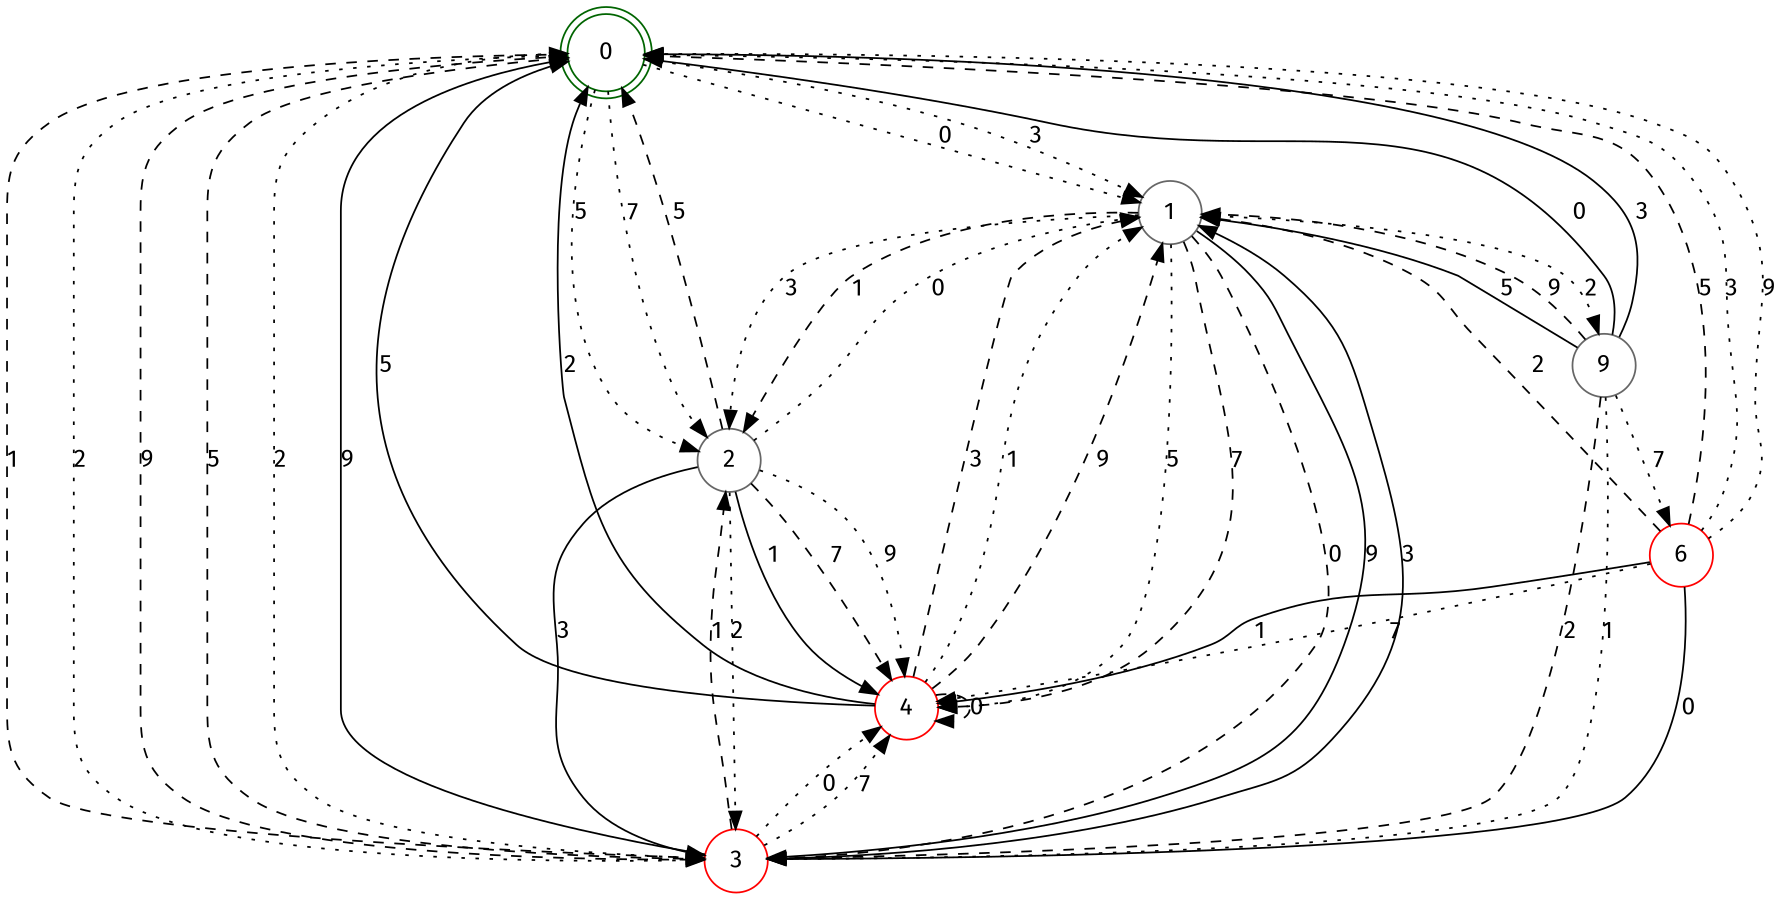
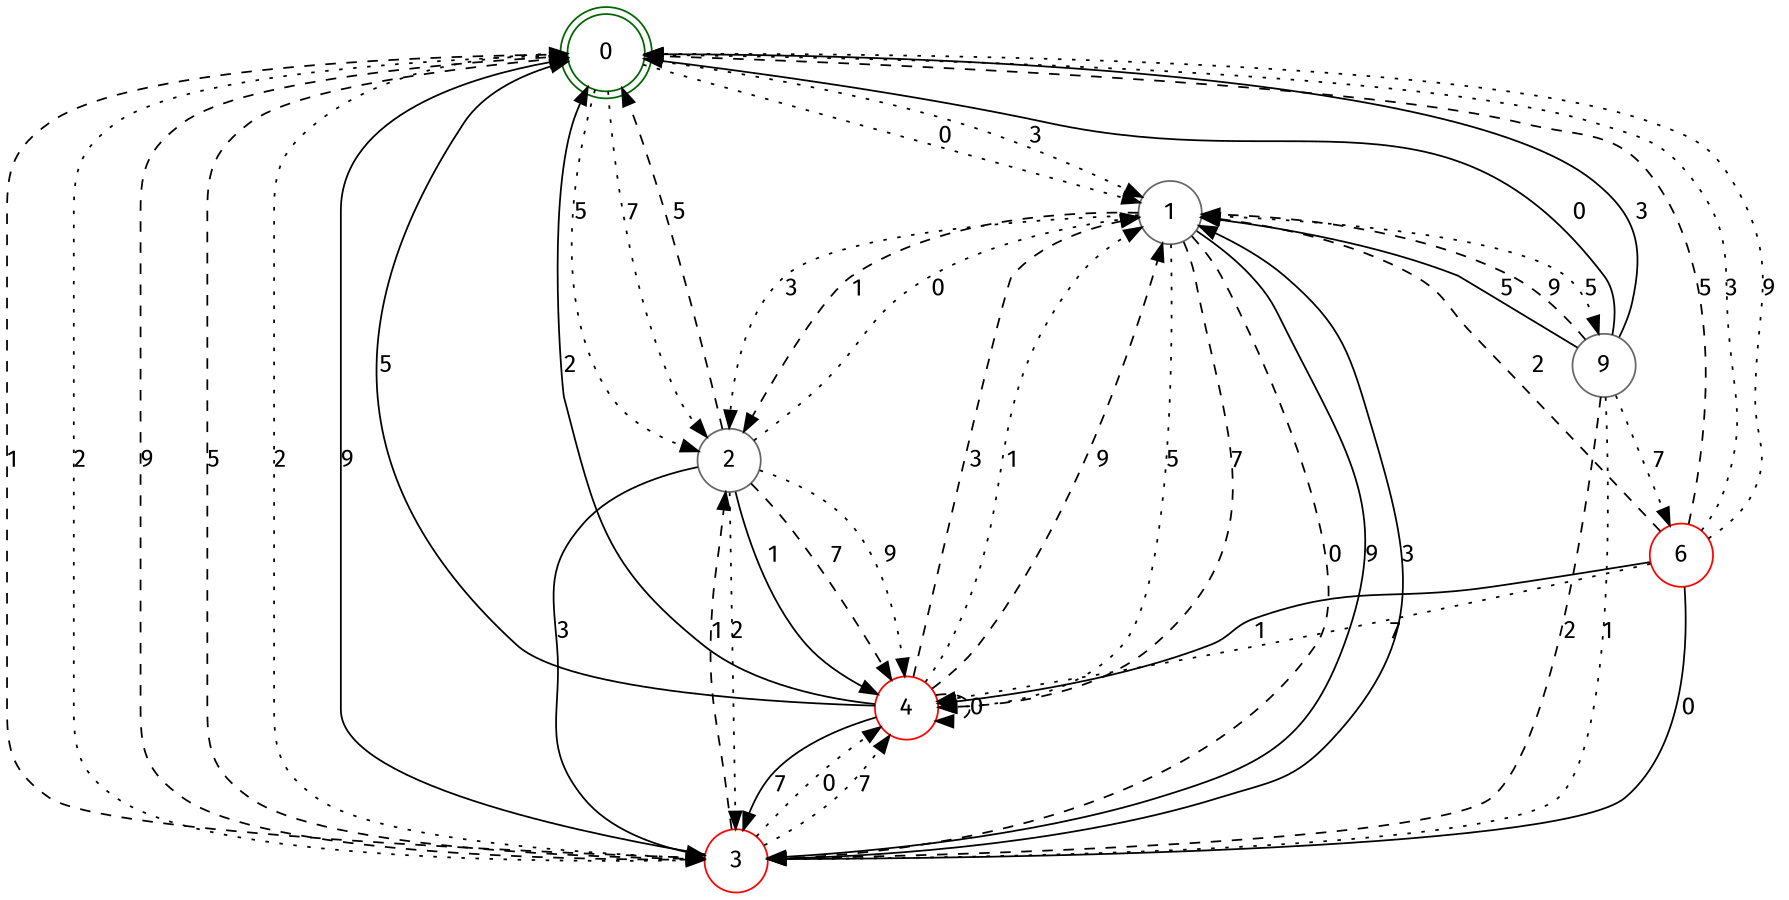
  digraph {
    fontname="Fira Sans"
    node [color=gray40 fontname="Fira Sans" shape=circle]
    edge [fontname="Fira Sans" style=dotted]
    n1 [color=darkgreen label=0 shape=doublecircle]
    n2 [label=1]
    n3 [label=2]
    n4 [color=red label=3]
    n5 [color=red label=4]
    n6 [label=9]
    n7 [color=red label=6]
    n1 -> n2 [label=0]
    n1 -> n2 [label=3]
    n1 -> n3 [label=5]
    n1 -> n3 [label=7]
    n1 -> n4 [label=1 style=dashed]
    n1 -> n4 [label=2]
    n1 -> n4 [label=9 style=dashed]
    n2 -> n3 [label=3]
    n2 -> n3 [label=1 style=dashed]
    n2 -> n4 [label=0 style=dashed]
    n2 -> n4 [label=9 style=solid]
    n2 -> n5 [label=5]
    n2 -> n5 [label=7 style=dashed]
-   n2 -> n6 [label=2]
+   n2 -> n6 [label=5]
    n3 -> n1 [label=5 style=dashed]
    n3 -> n2 [label=0]
    n3 -> n4 [label=3 style=solid]
    n3 -> n4 [label=2]
    n3 -> n5 [label=1 style=solid]
    n3 -> n5 [label=7 style=dashed]
    n3 -> n5 [label=9]
    n4 -> n1 [label=5 style=dashed]
    n4 -> n1 [label=2]
    n4 -> n1 [label=9 style=solid]
    n4 -> n2 [label=3 style=solid]
    n4 -> n3 [label=1 style=dashed]
    n4 -> n5 [label=0]
    n4 -> n5 [label=7]
    n5 -> n1 [label=5 style=solid]
    n5 -> n1 [label=2 style=solid]
    n5 -> n2 [label=3 style=dashed]
    n5 -> n2 [label=1]
    n5 -> n2 [label=9 style=dashed]
+   n5 -> n4 [label=7 style=solid]
    n5 -> n5 [label=0 style=dashed]
    n6 -> n1 [label=0 style=solid]
    n6 -> n1 [label=3 style=solid]
    n6 -> n2 [label=5 style=solid]
    n6 -> n2 [label=9 style=dashed]
    n6 -> n4 [label=1]
    n6 -> n4 [label=2 style=dashed]
    n6 -> n7 [label=7]
    n7 -> n1 [label=5 style=dashed]
    n7 -> n1 [label=3]
    n7 -> n1 [label=9]
    n7 -> n2 [label=2 style=dashed]
    n7 -> n4 [label=0 style=solid]
    n7 -> n5 [label=1 style=solid]
    n7 -> n5 [label=7]
  }
